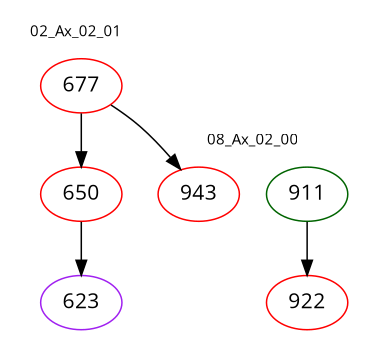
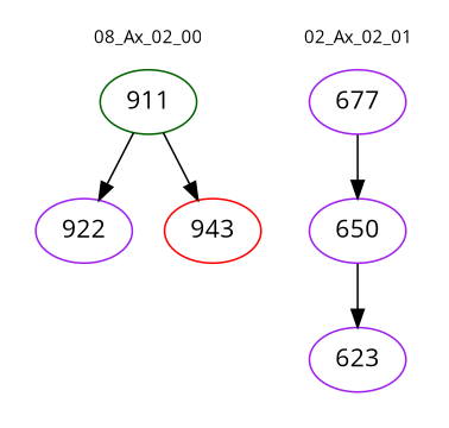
  digraph {
    fontname="Open Sans"
    node [color=purple fontname="Open Sans"]
    edge [color=black fontname="Open Sans"]
-   n1 [color=red label=922]
+   n1 [label=922]
    n2 [color=darkgreen label=911]
    n3 [color=red label=943]
-   n4 [color=red label=677]
-   n5 [color=red label=650]
+   n4 [label=677]
+   n5 [label=650]
    n6 [label=623]
    subgraph cluster_1 {
      color=white
      fontsize=10
      label="08_Ax_02_00"
      n1
      n2
      n3
    }
    subgraph cluster_2 {
      color=white
      fontsize=10
      label="02_Ax_02_01"
      n4
      n5
      n6
    }
    n2 -> n1
-   n4 -> n3
+   n2 -> n3
    n4 -> n5
    n5 -> n6
  }
